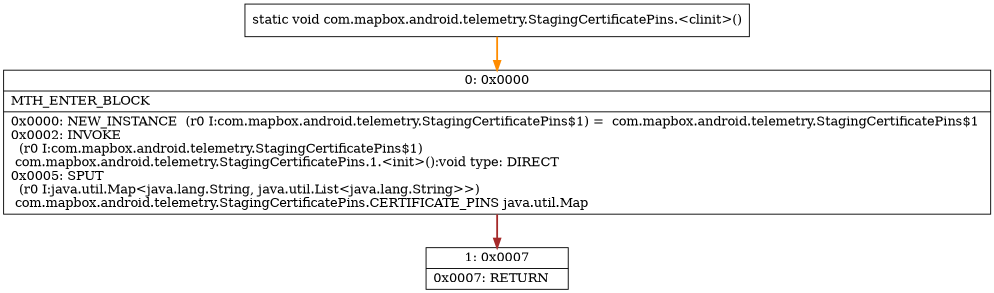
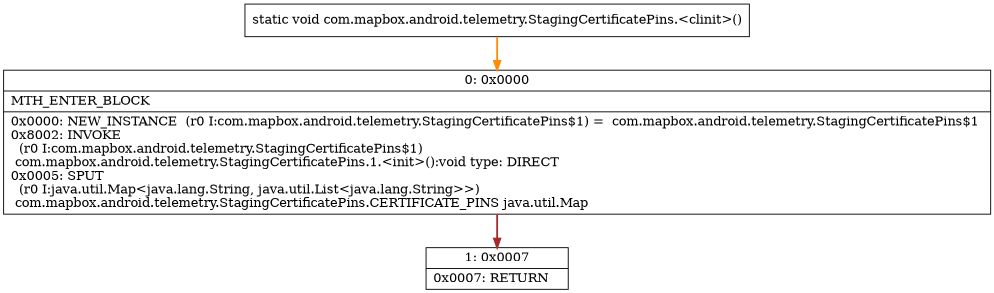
  digraph {
    node [shape=record]
    edge [style=bold]
-   n1 [label="{0\:\ 0x0000|MTH_ENTER_BLOCK\l|0x0000: NEW_INSTANCE  (r0 I:com.mapbox.android.telemetry.StagingCertificatePins$1) =  com.mapbox.android.telemetry.StagingCertificatePins$1 \l0x0002: INVOKE  \l  (r0 I:com.mapbox.android.telemetry.StagingCertificatePins$1)\l com.mapbox.android.telemetry.StagingCertificatePins.1.\<init\>():void type: DIRECT \l0x0005: SPUT  \l  (r0 I:java.util.Map\<java.lang.String, java.util.List\<java.lang.String\>\>)\l com.mapbox.android.telemetry.StagingCertificatePins.CERTIFICATE_PINS java.util.Map \l}"]
+   n1 [label="{0\:\ 0x0000|MTH_ENTER_BLOCK\l|0x0000: NEW_INSTANCE  (r0 I:com.mapbox.android.telemetry.StagingCertificatePins$1) =  com.mapbox.android.telemetry.StagingCertificatePins$1 \l0x8002: INVOKE  \l  (r0 I:com.mapbox.android.telemetry.StagingCertificatePins$1)\l com.mapbox.android.telemetry.StagingCertificatePins.1.\<init\>():void type: DIRECT \l0x0005: SPUT  \l  (r0 I:java.util.Map\<java.lang.String, java.util.List\<java.lang.String\>\>)\l com.mapbox.android.telemetry.StagingCertificatePins.CERTIFICATE_PINS java.util.Map \l}"]
    n2 [label="{1\:\ 0x0007|0x0007: RETURN   \l}"]
    n3 [label="{static void com.mapbox.android.telemetry.StagingCertificatePins.\<clinit\>() }"]
    n1 -> n2 [color=brown]
    n3 -> n1 [color=darkorange]
  }
